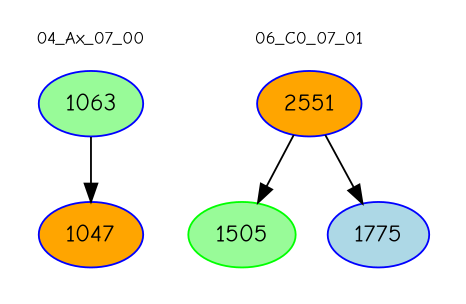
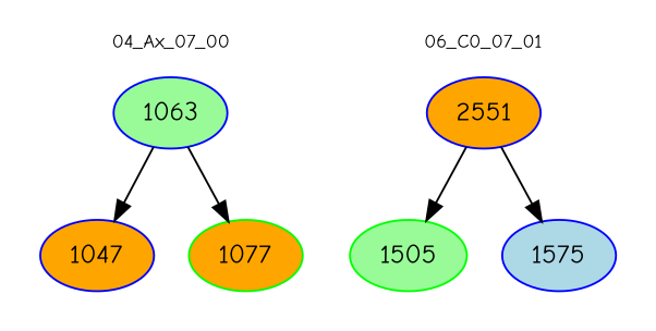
  digraph {
    fontname="Comic Neue"
    node [color=blue fillcolor=orange fontname="Comic Neue" style=filled]
    edge [color=black fontname="Comic Neue"]
    n1 [fillcolor=palegreen label=1063]
    n2 [label=1047]
+   n3 [color=green label=1077]
    n4 [label=2551]
    n5 [color=green fillcolor=palegreen label=1505]
-   n6 [fillcolor=lightblue label=1775]
+   n6 [fillcolor=lightblue label=1575]
    subgraph cluster_1 {
      color=white
      fontsize=10
      label="04_Ax_07_00"
      n1
      n2
+     n3
    }
    subgraph cluster_2 {
      color=white
      fontsize=10
      label="06_C0_07_01"
      n4
      n5
      n6
    }
    n1 -> n2
+   n1 -> n3
    n4 -> n5
    n4 -> n6
  }
